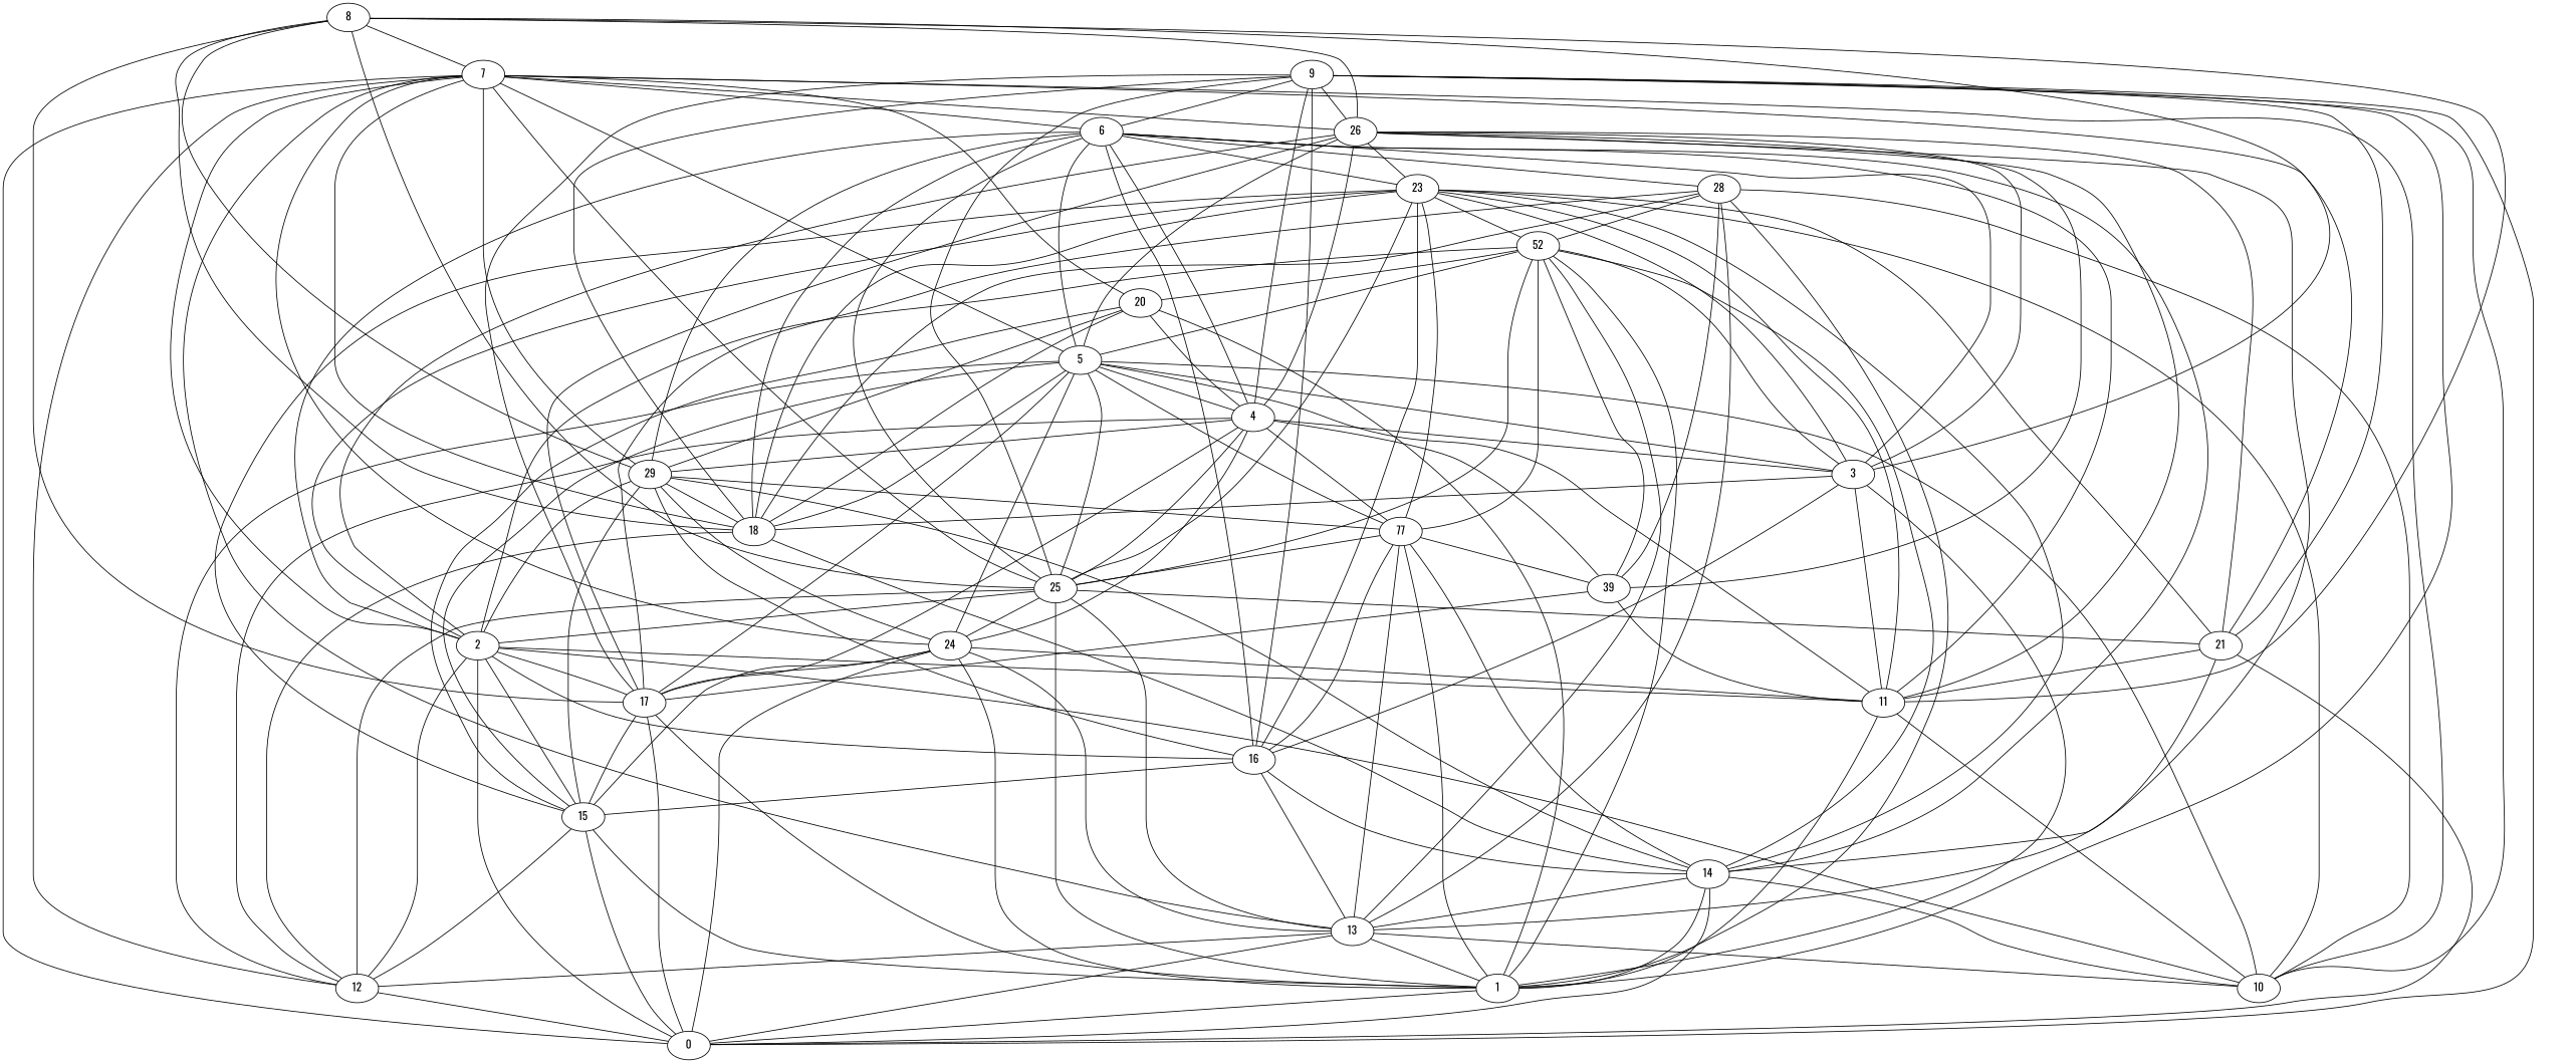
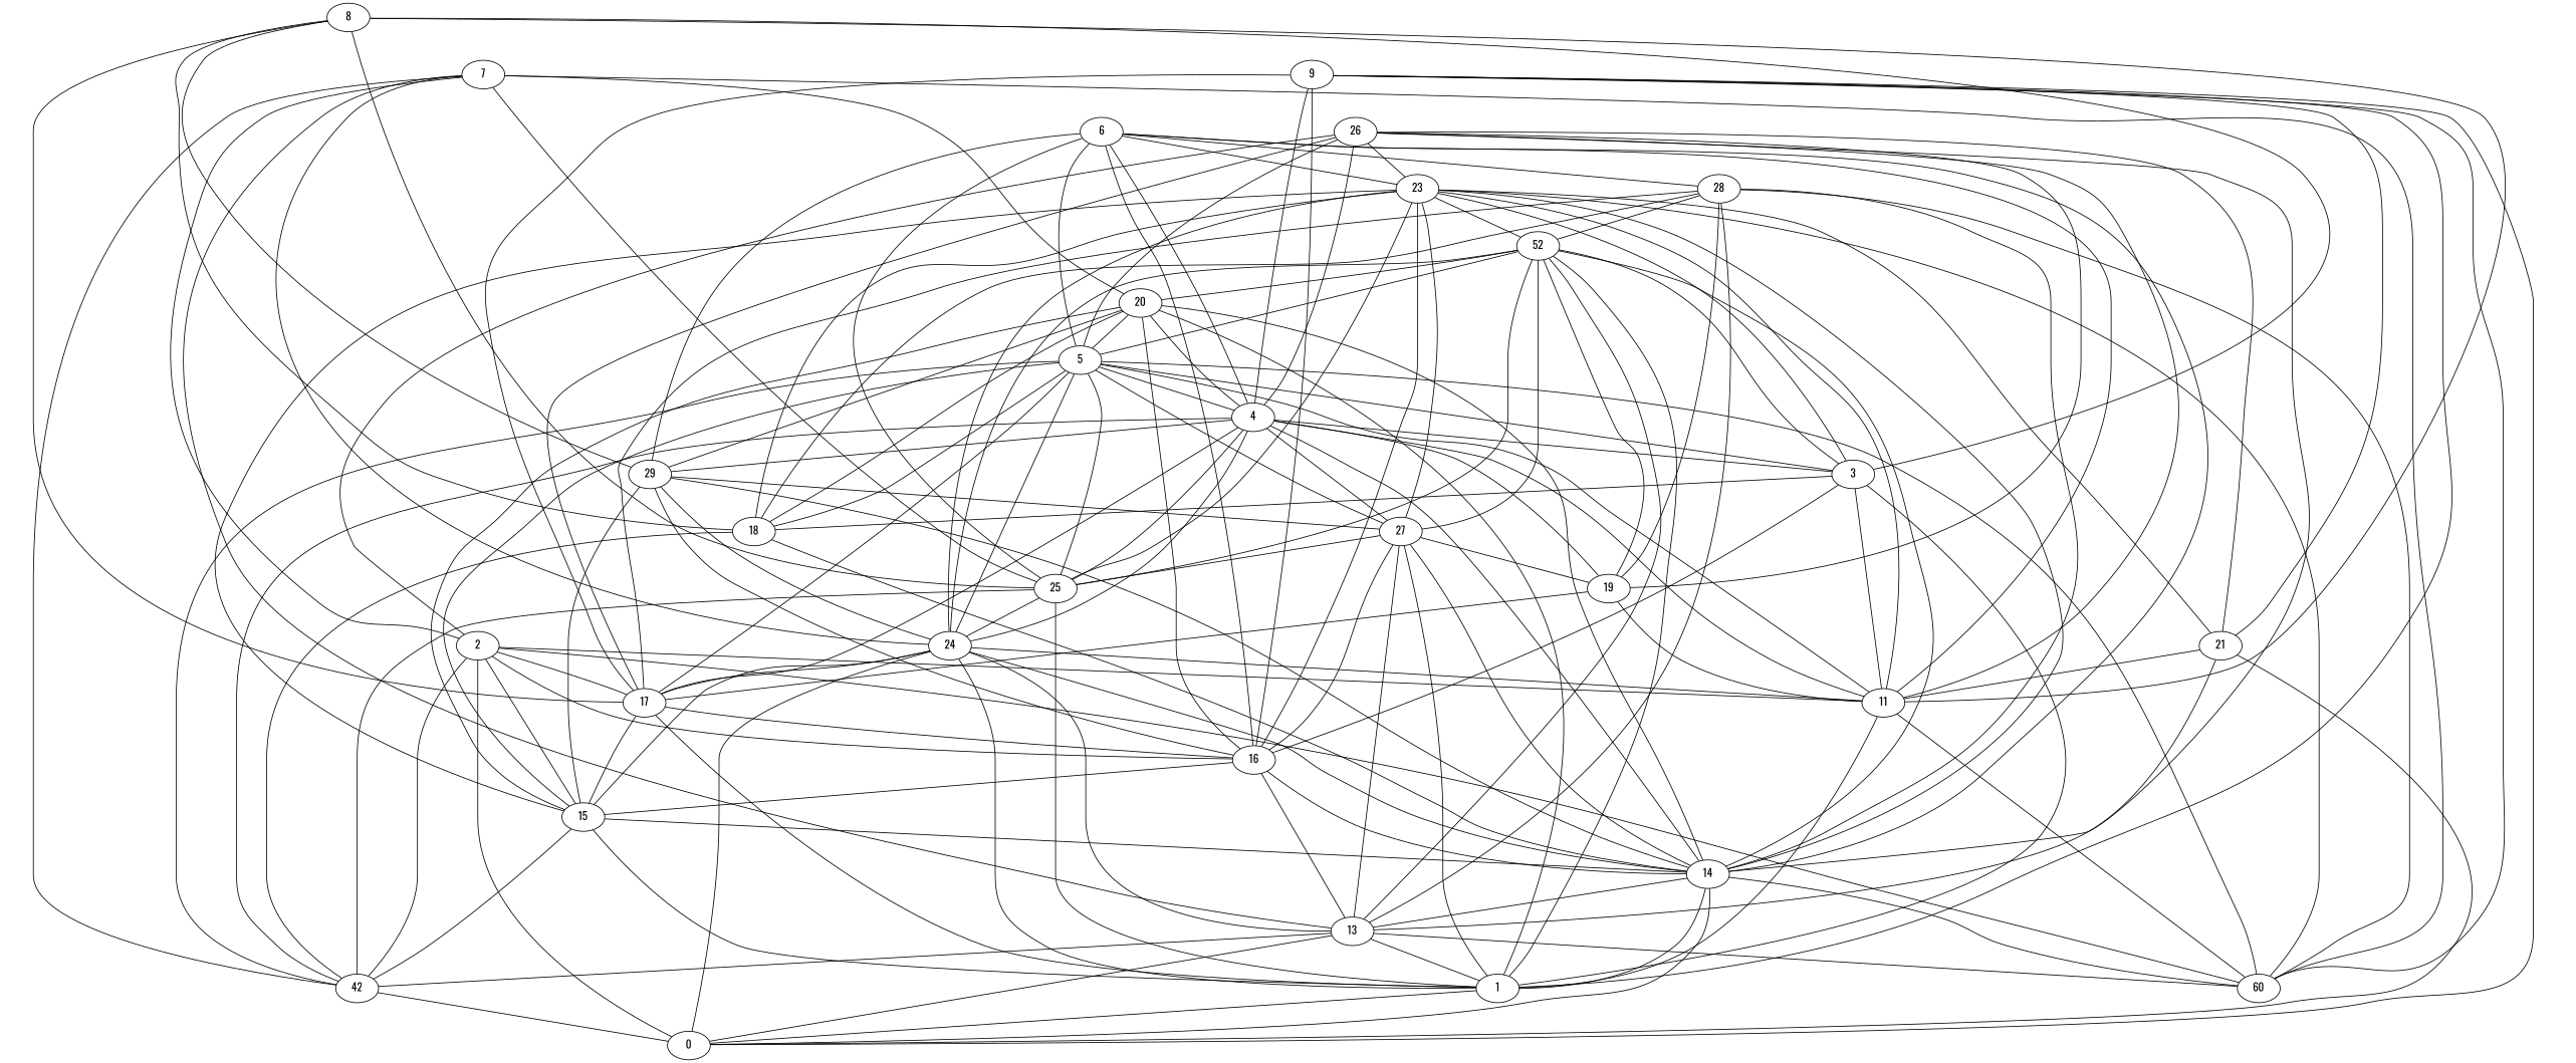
  digraph {
    fontname=Oswald
    node [fontname=Oswald]
    edge [color=black dir=none fontname=Oswald]
    8
    26
    18
    25
    21
    7
    17
    11
    29
-   19 [label=39]
+   19
    23
    2
    14
-   12
+   12 [label=42]
    1
    13
    n17 [label=52]
    24
-   27 [label=77]
+   27
    16
    0
-   10
+   10 [label=60]
    15
    20
    9
    4
    6
    28
    3
    5
    subgraph sub_1 {
      8
      26
      18
      25
      21
      7
      17
      11
      29
      19
      23
      2
      14
      12
      1
      13
      n17
      24
      27
      16
      0
      10
      15
      20
      9
      4
      6
      28
      3
      5
    }
-   8 -> 26
    8 -> 18
    8 -> 25
-   8 -> 7
    8 -> 17
    8 -> 11
    8 -> 29
    8 -> 3
    26 -> 21
    26 -> 17
    26 -> 11
    26 -> 19
    26 -> 23
    26 -> 2
    26 -> 14
    18 -> 14
    18 -> 12
-   25 -> 21
    25 -> 23
-   25 -> 2
    25 -> 12
    25 -> 1
-   25 -> 13
    25 -> n17
    25 -> 24
    21 -> 11
    21 -> 13
    21 -> 0
-   7 -> 26
-   7 -> 18
    7 -> 25
-   7 -> 21
-   7 -> 29
    7 -> 2
    7 -> 12
    7 -> 13
    7 -> 24
-   7 -> 0
    7 -> 10
    7 -> 20
-   7 -> 6
-   7 -> 5
+   20 -> 5
    17 -> 1
-   17 -> 0
+   17 -> 16
    17 -> 15
    11 -> 1
    11 -> 10
-   29 -> 18
-   29 -> 2
    29 -> 14
    29 -> 24
    29 -> 27
    29 -> 16
    29 -> 15
    29 -> 20
    19 -> 17
    19 -> 11
    23 -> 18
    23 -> 21
    23 -> 11
    23 -> 14
    23 -> n17
    23 -> 16
    23 -> 10
    23 -> 15
    2 -> 17
    2 -> 11
    2 -> 12
    2 -> 16
    2 -> 0
    2 -> 10
    2 -> 15
    14 -> 1
    14 -> 13
    14 -> 0
    14 -> 10
    12 -> 0
    1 -> 0
    13 -> 12
    13 -> 1
    13 -> 0
    13 -> 10
    n17 -> 19
-   n17 -> 2
+   n17 -> 24
    n17 -> 14
    n17 -> 1
    n17 -> 13
    n17 -> 20
    24 -> 17
    24 -> 11
-   2 -> 23
+   24 -> 23
+   24 -> 14
    24 -> 1
    24 -> 13
    24 -> 0
    24 -> 15
    27 -> 25
    27 -> 19
    27 -> 23
    27 -> 14
    27 -> 1
    27 -> 13
    27 -> n17
    27 -> 16
    16 -> 14
    16 -> 13
    16 -> 15
    15 -> 12
    15 -> 1
-   15 -> 0
+   15 -> 14
    20 -> 18
+   20 -> 14
    20 -> 1
+   20 -> 16
    20 -> 15
-   9 -> 26
-   9 -> 18
-   9 -> 25
    9 -> 21
    9 -> 17
    9 -> 1
    9 -> 16
    9 -> 0
    9 -> 10
    9 -> 4
-   9 -> 6
    4 -> 26
    4 -> 25
    4 -> 17
+   4 -> 11
    4 -> 29
    4 -> 19
+   4 -> 14
    4 -> 12
    4 -> 24
    4 -> 27
    4 -> 20
    4 -> 3
-   6 -> 18
    6 -> 25
    6 -> 11
    6 -> 29
    6 -> 23
-   6 -> 2
    6 -> 14
    6 -> 16
    6 -> 4
    6 -> 28
-   6 -> 3
    6 -> 5
    28 -> 18
    28 -> 17
    28 -> 19
-   28 -> 1
+   28 -> 14
    28 -> 13
    28 -> n17
    28 -> 10
-   3 -> 26
    3 -> 18
    3 -> 11
    3 -> 23
    3 -> 1
    3 -> n17
    3 -> 16
    5 -> 26
    5 -> 18
    5 -> 25
    5 -> 17
    5 -> 11
    5 -> 12
    5 -> n17
    5 -> 24
    5 -> 27
    5 -> 10
    5 -> 15
    5 -> 4
    5 -> 3
  }
